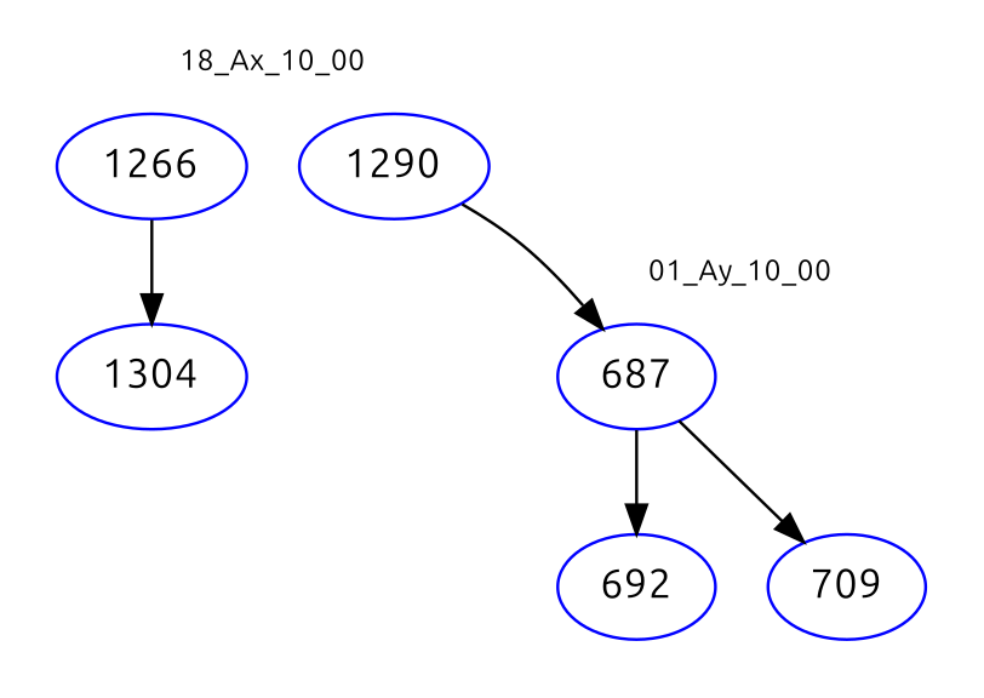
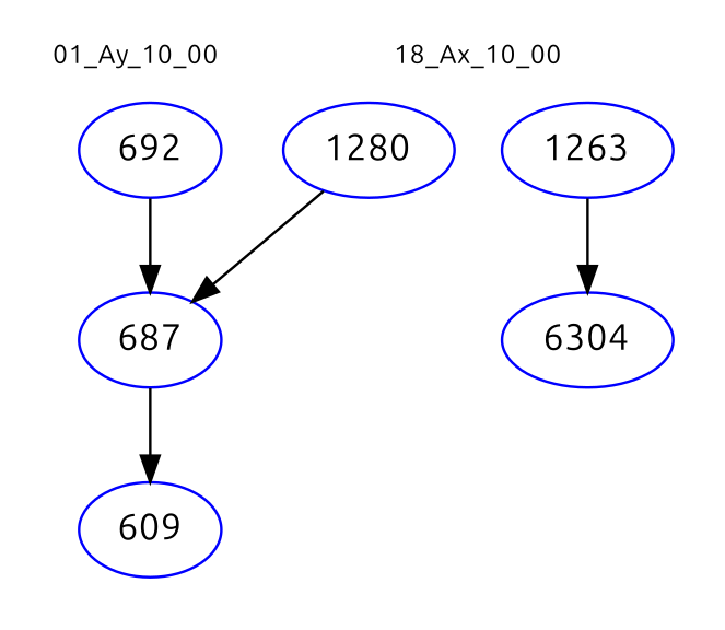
  digraph {
    fontname=Ubuntu
    node [color=blue fontname=Ubuntu]
    edge [color=black fontname=Ubuntu]
    n1 [label=692]
    n2 [label=687]
-   n3 [label=709]
-   n4 [label=1290]
-   n5 [label=1266]
-   n6 [label=1304]
+   n3 [label=609]
+   n4 [label=1280]
+   n5 [label=1263]
+   n6 [label=6304]
    subgraph cluster_1 {
      color=white
      fontsize=10
      label="01_Ay_10_00"
      n1
      n2
      n3
    }
    subgraph cluster_2 {
      color=white
      fontsize=10
      label="18_Ax_10_00"
      n4
      n5
      n6
    }
-   n2 -> n1
+   n1 -> n2
    n2 -> n3
    n4 -> n2
    n5 -> n6
  }
